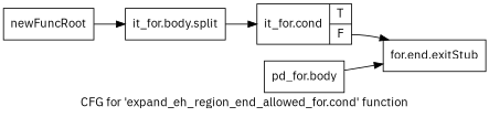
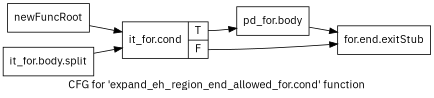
  digraph {
    fontname="IBM Plex Sans"
    label="CFG for 'expand_eh_region_end_allowed_for.cond' function"
    rankdir=LR
    node [fontname="IBM Plex Sans" shape=record]
    edge [fontname="IBM Plex Sans"]
    n1 [label="{newFuncRoot}"]
    n2 [label="{it_for.cond|{<s0>T|<s1>F}}"]
    n3 [label="{for.end.exitStub}"]
    n4 [label="{pd_for.body}"]
    n5 [label="{it_for.body.split}"]
-   n1 -> n5
+   n1 -> n2
    n2 -> n3 [tailport=s1]
+   n2 -> n4 [tailport=s0]
    n4 -> n3
    n5 -> n2
  }
